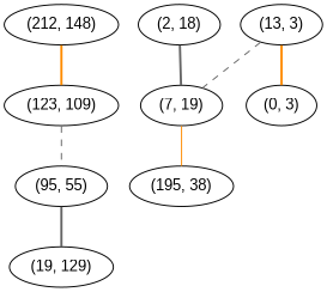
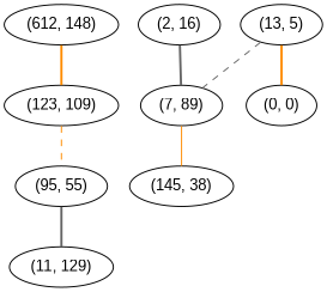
  graph {
    fontname="Liberation Sans"
    node [fontname="Liberation Sans"]
    edge [color=darkorange fontname="Liberation Sans" style=bold weight=1]
-   "(212, 148)"
+   "(212, 148)" [label="(612, 148)"]
    "(123, 109)"
    "(95, 55)"
-   "(13, 3)"
-   "(7, 19)"
-   "(0, 0)" [label="(0, 3)"]
-   "(195, 38)"
-   "(2, 18)"
-   "(19, 129)"
+   "(13, 3)" [label="(13, 5)"]
+   "(7, 19)" [label="(7, 89)"]
+   "(0, 0)"
+   "(195, 38)" [label="(145, 38)"]
+   "(2, 18)" [label="(2, 16)"]
+   "(19, 129)" [label="(11, 129)"]
    "(212, 148)" -- "(123, 109)"
-   "(123, 109)" -- "(95, 55)" [color=gray40 style=dashed]
+   "(123, 109)" -- "(95, 55)" [style=dashed]
    "(95, 55)" -- "(19, 129)" [color=gray40 weight=2]
    "(13, 3)" -- "(7, 19)" [color=gray40 style=dashed]
    "(13, 3)" -- "(0, 0)" [weight=4]
    "(7, 19)" -- "(195, 38)" [style=solid]
    "(2, 18)" -- "(7, 19)" [color=gray40]
  }
